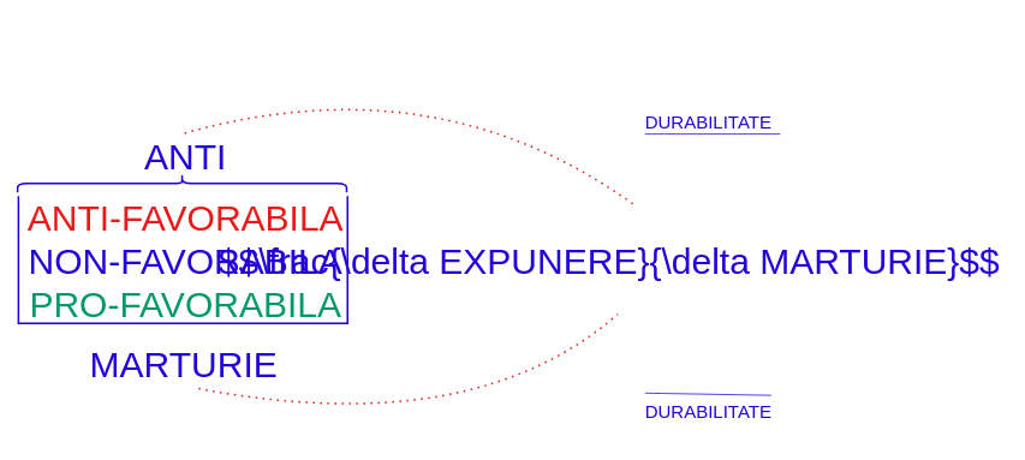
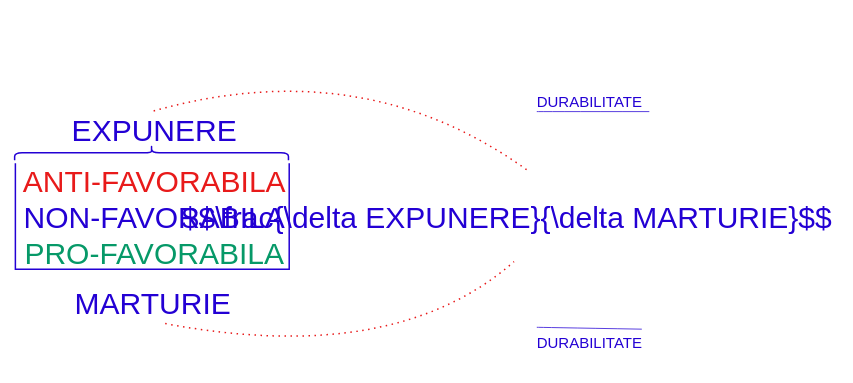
  <mxCell id="0" />
  <mxCell id="1" parent="0" />
  <mxCell id="2" value="&lt;font style=&quot;font-size: 40px&quot;&gt;&lt;font color=&quot;#e81a1a&quot;&gt;ANTI-FAVORABILA&lt;/font&gt;&lt;br&gt;&lt;font color=&quot;#2300d4&quot;&gt;NON-FAVORABILA&lt;/font&gt;&lt;br&gt;&lt;font color=&quot;#069968&quot;&gt;PRO-FAVORABILA&lt;/font&gt;&lt;br&gt;&lt;/font&gt;" style="text;html=1;align=center;verticalAlign=middle;resizable=0;points=[];autosize=1;strokeColor=none;fillColor=none;" vertex="1" parent="1"><mxGeometry x="20" y="248" width="370" height="80" as="geometry" /></mxCell>
  <mxCell id="3" value="" style="shape=partialRectangle;whiteSpace=wrap;html=1;bottom=1;right=1;left=1;top=0;fillColor=none;routingCenterX=-0.5;fontSize=40;fontColor=#E81A1A;strokeWidth=2;strokeColor=#2300D4;" vertex="1" parent="1"><mxGeometry x="20" y="218" width="365" height="140" as="geometry" /></mxCell>
  <mxCell id="4" value="" style="shape=curlyBracket;whiteSpace=wrap;html=1;rounded=1;fontSize=40;fontColor=#E81A1A;strokeColor=#2300D4;strokeWidth=2;rotation=90;" vertex="1" parent="1"><mxGeometry x="191.5" y="20.5" width="20" height="365" as="geometry" /></mxCell>
- <mxCell id="5" value="&lt;font color=&quot;#2300d4&quot;&gt;ANTI&lt;/font&gt;" style="text;html=1;align=center;verticalAlign=middle;resizable=0;points=[];autosize=1;strokeColor=none;fillColor=none;fontSize=40;fontColor=#E81A1A;" vertex="1" parent="1"><mxGeometry x="85" y="148" width="240" height="50" as="geometry" /></mxCell>
+ <mxCell id="5" value="&lt;font color=&quot;#2300d4&quot;&gt;EXPUNERE&lt;/font&gt;" style="text;html=1;align=center;verticalAlign=middle;resizable=0;points=[];autosize=1;strokeColor=none;fillColor=none;fontSize=40;fontColor=#E81A1A;" vertex="1" parent="1"><mxGeometry x="85" y="148" width="240" height="50" as="geometry" /></mxCell>
  <mxCell id="6" value="MARTURIE" style="text;html=1;align=center;verticalAlign=middle;resizable=0;points=[];autosize=1;strokeColor=none;fillColor=none;fontSize=40;fontColor=#2300D4;" vertex="1" parent="1"><mxGeometry x="92.5" y="378" width="220" height="50" as="geometry" /></mxCell>
  <mxCell id="7" value="$$\frac{\delta EXPUNERE}{\delta MARTURIE}$$" style="text;html=1;align=center;verticalAlign=middle;resizable=0;points=[];autosize=1;strokeColor=none;fillColor=none;fontSize=40;fontColor=#2300D4;" vertex="1" parent="1"><mxGeometry x="235" y="263" width="880" height="50" as="geometry" /></mxCell>
  <mxCell id="8" value="&lt;font style=&quot;font-size: 20px&quot;&gt;DURABILITATE&lt;/font&gt;" style="text;html=1;align=center;verticalAlign=middle;resizable=0;points=[];autosize=1;strokeColor=none;fillColor=none;fontSize=40;fontColor=#2300D4;" vertex="1" parent="1"><mxGeometry x="705" y="418" width="160" height="60" as="geometry" /></mxCell>
  <mxCell id="9" value="&lt;font style=&quot;font-size: 20px&quot;&gt;DURABILITATE&lt;/font&gt;" style="text;html=1;align=center;verticalAlign=middle;resizable=0;points=[];autosize=1;strokeColor=none;fillColor=none;fontSize=40;fontColor=#2300D4;" vertex="1" parent="1"><mxGeometry x="705" y="98" width="160" height="60" as="geometry" /></mxCell>
  <mxCell id="10" value="" style="endArrow=none;dashed=1;html=1;dashPattern=1 3;strokeWidth=2;fontSize=20;fontColor=#2300D4;strokeColor=#E81A1A;exitX=0.578;exitY=1.051;exitDx=0;exitDy=0;exitPerimeter=0;entryX=0.511;entryY=1.7;entryDx=0;entryDy=0;entryPerimeter=0;curved=1;" edge="1" parent="1" source="6" target="7"><mxGeometry width="50" height="50" relative="1" as="geometry"><mxPoint x="535" y="448" as="sourcePoint" /><mxPoint x="585" y="398" as="targetPoint" /><Array as="points"><mxPoint x="525" y="488" /></Array></mxGeometry></mxCell>
  <mxCell id="11" value="" style="endArrow=none;dashed=1;html=1;dashPattern=1 3;strokeWidth=2;fontSize=20;fontColor=#2300D4;curved=1;exitX=0.497;exitY=-0.017;exitDx=0;exitDy=0;exitPerimeter=0;strokeColor=#E81A1A;entryX=0.534;entryY=-0.7;entryDx=0;entryDy=0;entryPerimeter=0;" edge="1" parent="1" source="5" target="7"><mxGeometry width="50" height="50" relative="1" as="geometry"><mxPoint x="365" y="288" as="sourcePoint" /><mxPoint x="675" y="218" as="targetPoint" /><Array as="points"><mxPoint x="485" y="68" /></Array></mxGeometry></mxCell>
  <mxCell id="12" value="" style="endArrow=none;html=1;fontSize=20;fontColor=#2300D4;strokeColor=#2300D4;curved=1;" edge="1" parent="1"><mxGeometry width="50" height="50" relative="1" as="geometry"><mxPoint x="715" y="435.5" as="sourcePoint" /><mxPoint x="855" y="438" as="targetPoint" /></mxGeometry></mxCell>
  <mxCell id="13" value="" style="endArrow=none;html=1;fontSize=20;fontColor=#2300D4;strokeColor=#2300D4;curved=1;" edge="1" parent="1"><mxGeometry width="50" height="50" relative="1" as="geometry"><mxPoint x="715" y="148" as="sourcePoint" /><mxPoint x="865" y="148" as="targetPoint" /></mxGeometry></mxCell>
